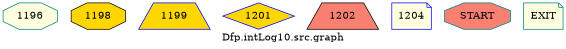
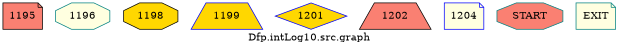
  digraph {
    label="Dfp.intLog10.src.graph"
    node [style=filled fillcolor=salmon color=black shape=note]
+   n1 [label=1195]
    n2 [label=1196 fillcolor=lightyellow color=teal shape=octagon]
    n3 [label=1198 fillcolor=gold shape=octagon]
    n4 [label=1199 fillcolor=gold color=blue shape=trapezium]
    n5 [label=1201 fillcolor=gold color=blue shape=diamond]
    n6 [label=1202 shape=trapezium]
    n7 [label=1204 fillcolor=lightyellow color=blue]
    n8 [label=START color=teal shape=octagon]
    n9 [label=EXIT fillcolor=lightyellow color=teal]
  }
